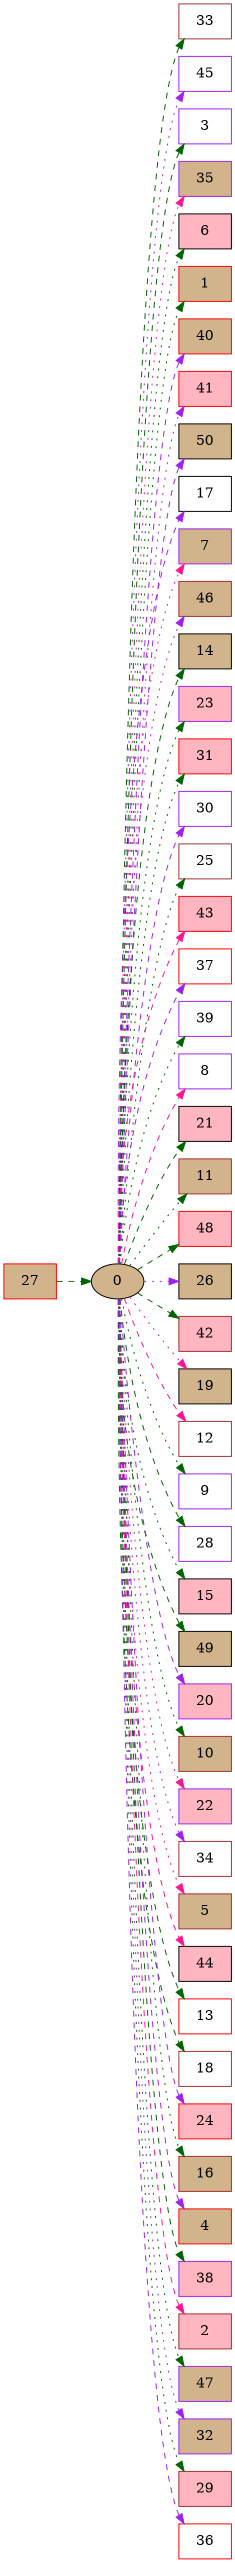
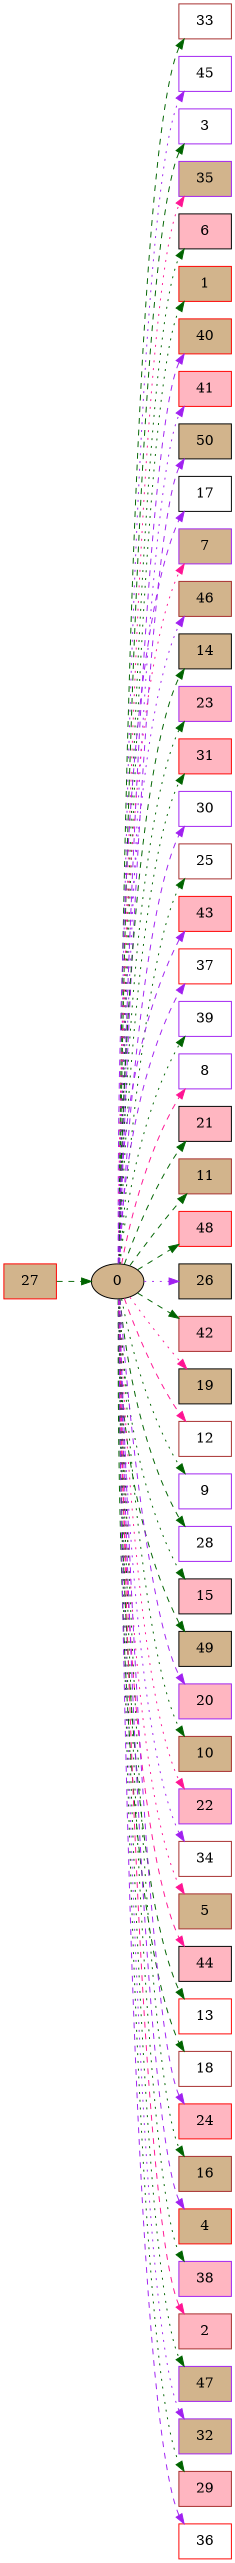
  digraph {
    rankdir=LR
    node [color=purple fillcolor=tan style=filled shape=box]
    edge [color=darkgreen style=dashed]
    0 [color=black shape=""]
    n2 [color=brown fillcolor=white label="33\n"]
    n3 [fillcolor=white label="45\n"]
    n4 [fillcolor=white label="3\n"]
    n5 [label="35\n"]
    n6 [color=black fillcolor=lightpink label="6\n"]
    n7 [color=red label="1\n"]
    n8 [color=red label="40\n"]
    n9 [color=red fillcolor=lightpink label="41\n"]
    n10 [color=black label="50\n"]
    n11 [color=black fillcolor=white label="17\n"]
    n12 [label="7\n"]
    n13 [color=brown label="46\n"]
    n14 [color=black label="14\n"]
    n15 [fillcolor=lightpink label="23\n"]
    n16 [color=red fillcolor=lightpink label="31\n"]
    n17 [fillcolor=white label="30\n"]
    n18 [color=brown fillcolor=white label="25\n"]
    n19 [color=red fillcolor=lightpink label="43\n"]
    n20 [color=red fillcolor=white label="37\n"]
    n21 [fillcolor=white label="39\n"]
    n22 [fillcolor=white label="8\n"]
    n23 [color=black fillcolor=lightpink label="21\n"]
    n24 [color=brown label="11\n"]
    n25 [color=red fillcolor=lightpink label="48\n"]
    n26 [color=black label="26\n"]
    n27 [color=brown fillcolor=lightpink label="42\n"]
    n28 [color=black label="19\n"]
    n29 [color=brown fillcolor=white label="12\n"]
    n30 [fillcolor=white label="9\n"]
    n31 [fillcolor=white label="28\n"]
    n32 [color=black fillcolor=lightpink label="15\n"]
    n33 [color=black label="49\n"]
    n34 [fillcolor=lightpink label="20\n"]
    n35 [color=brown label="10\n"]
    n36 [fillcolor=lightpink label="22\n"]
    n37 [color=brown fillcolor=white label="34\n"]
    n38 [color=brown label="5\n"]
    n39 [color=black fillcolor=lightpink label="44\n"]
    n40 [color=red fillcolor=white label="13\n"]
    n41 [color=brown fillcolor=white label="18\n"]
    n42 [color=red fillcolor=lightpink label="24\n"]
    n43 [color=brown label="16\n"]
    n44 [color=red label="4\n"]
    n45 [fillcolor=lightpink label="38\n"]
    n46 [color=brown fillcolor=lightpink label="2\n"]
    n47 [label="47\n"]
    n48 [label="32\n"]
    n49 [color=brown fillcolor=lightpink label="29\n"]
    n50 [color=red fillcolor=white label="36\n"]
    n51 [color=red label="27\n"]
    0 -> n2
    0 -> n3 [color=purple style=dotted]
    0 -> n4
    0 -> n5 [color=deeppink style=dotted]
    0 -> n6 [style=dotted]
    0 -> n7 [style=dotted]
    0 -> n8 [color=purple]
    0 -> n9 [color=purple style=dotted]
    0 -> n10 [color=purple]
    0 -> n11 [color=purple]
    0 -> n12 [color=deeppink style=dotted]
    0 -> n13 [color=purple style=dotted]
    0 -> n14
    0 -> n15 [style=dotted]
    0 -> n16 [style=dotted]
    0 -> n17 [color=purple]
    0 -> n18 [style=dotted]
-   0 -> n19 [color=deeppink]
+   0 -> n19 [color=purple]
    0 -> n20 [color=purple]
    0 -> n21 [style=dotted]
    0 -> n22 [color=deeppink]
    0 -> n23
-   0 -> n24 [style=dotted]
+   0 -> n24
    0 -> n25
    0 -> n26 [color=purple style=dotted]
    0 -> n27
    0 -> n28 [color=deeppink style=dotted]
    0 -> n29 [color=deeppink]
    0 -> n30 [style=dotted]
    0 -> n31
    0 -> n32 [style=dotted]
    0 -> n33
    0 -> n34 [color=purple]
    0 -> n35 [style=dotted]
    0 -> n36 [color=deeppink style=dotted]
    0 -> n37 [color=purple style=dotted]
    0 -> n38 [color=deeppink style=dotted]
    0 -> n39 [color=deeppink]
    0 -> n40
    0 -> n41
    0 -> n42 [color=purple]
    0 -> n43 [style=dotted]
    0 -> n44 [color=purple]
-   0 -> n45
+   0 -> n45 [style=dotted]
    0 -> n46 [color=deeppink]
    0 -> n47 [style=dotted]
    0 -> n48 [color=purple style=dotted]
    0 -> n49 [style=dotted]
    0 -> n50 [color=purple]
    n51 -> 0
  }
